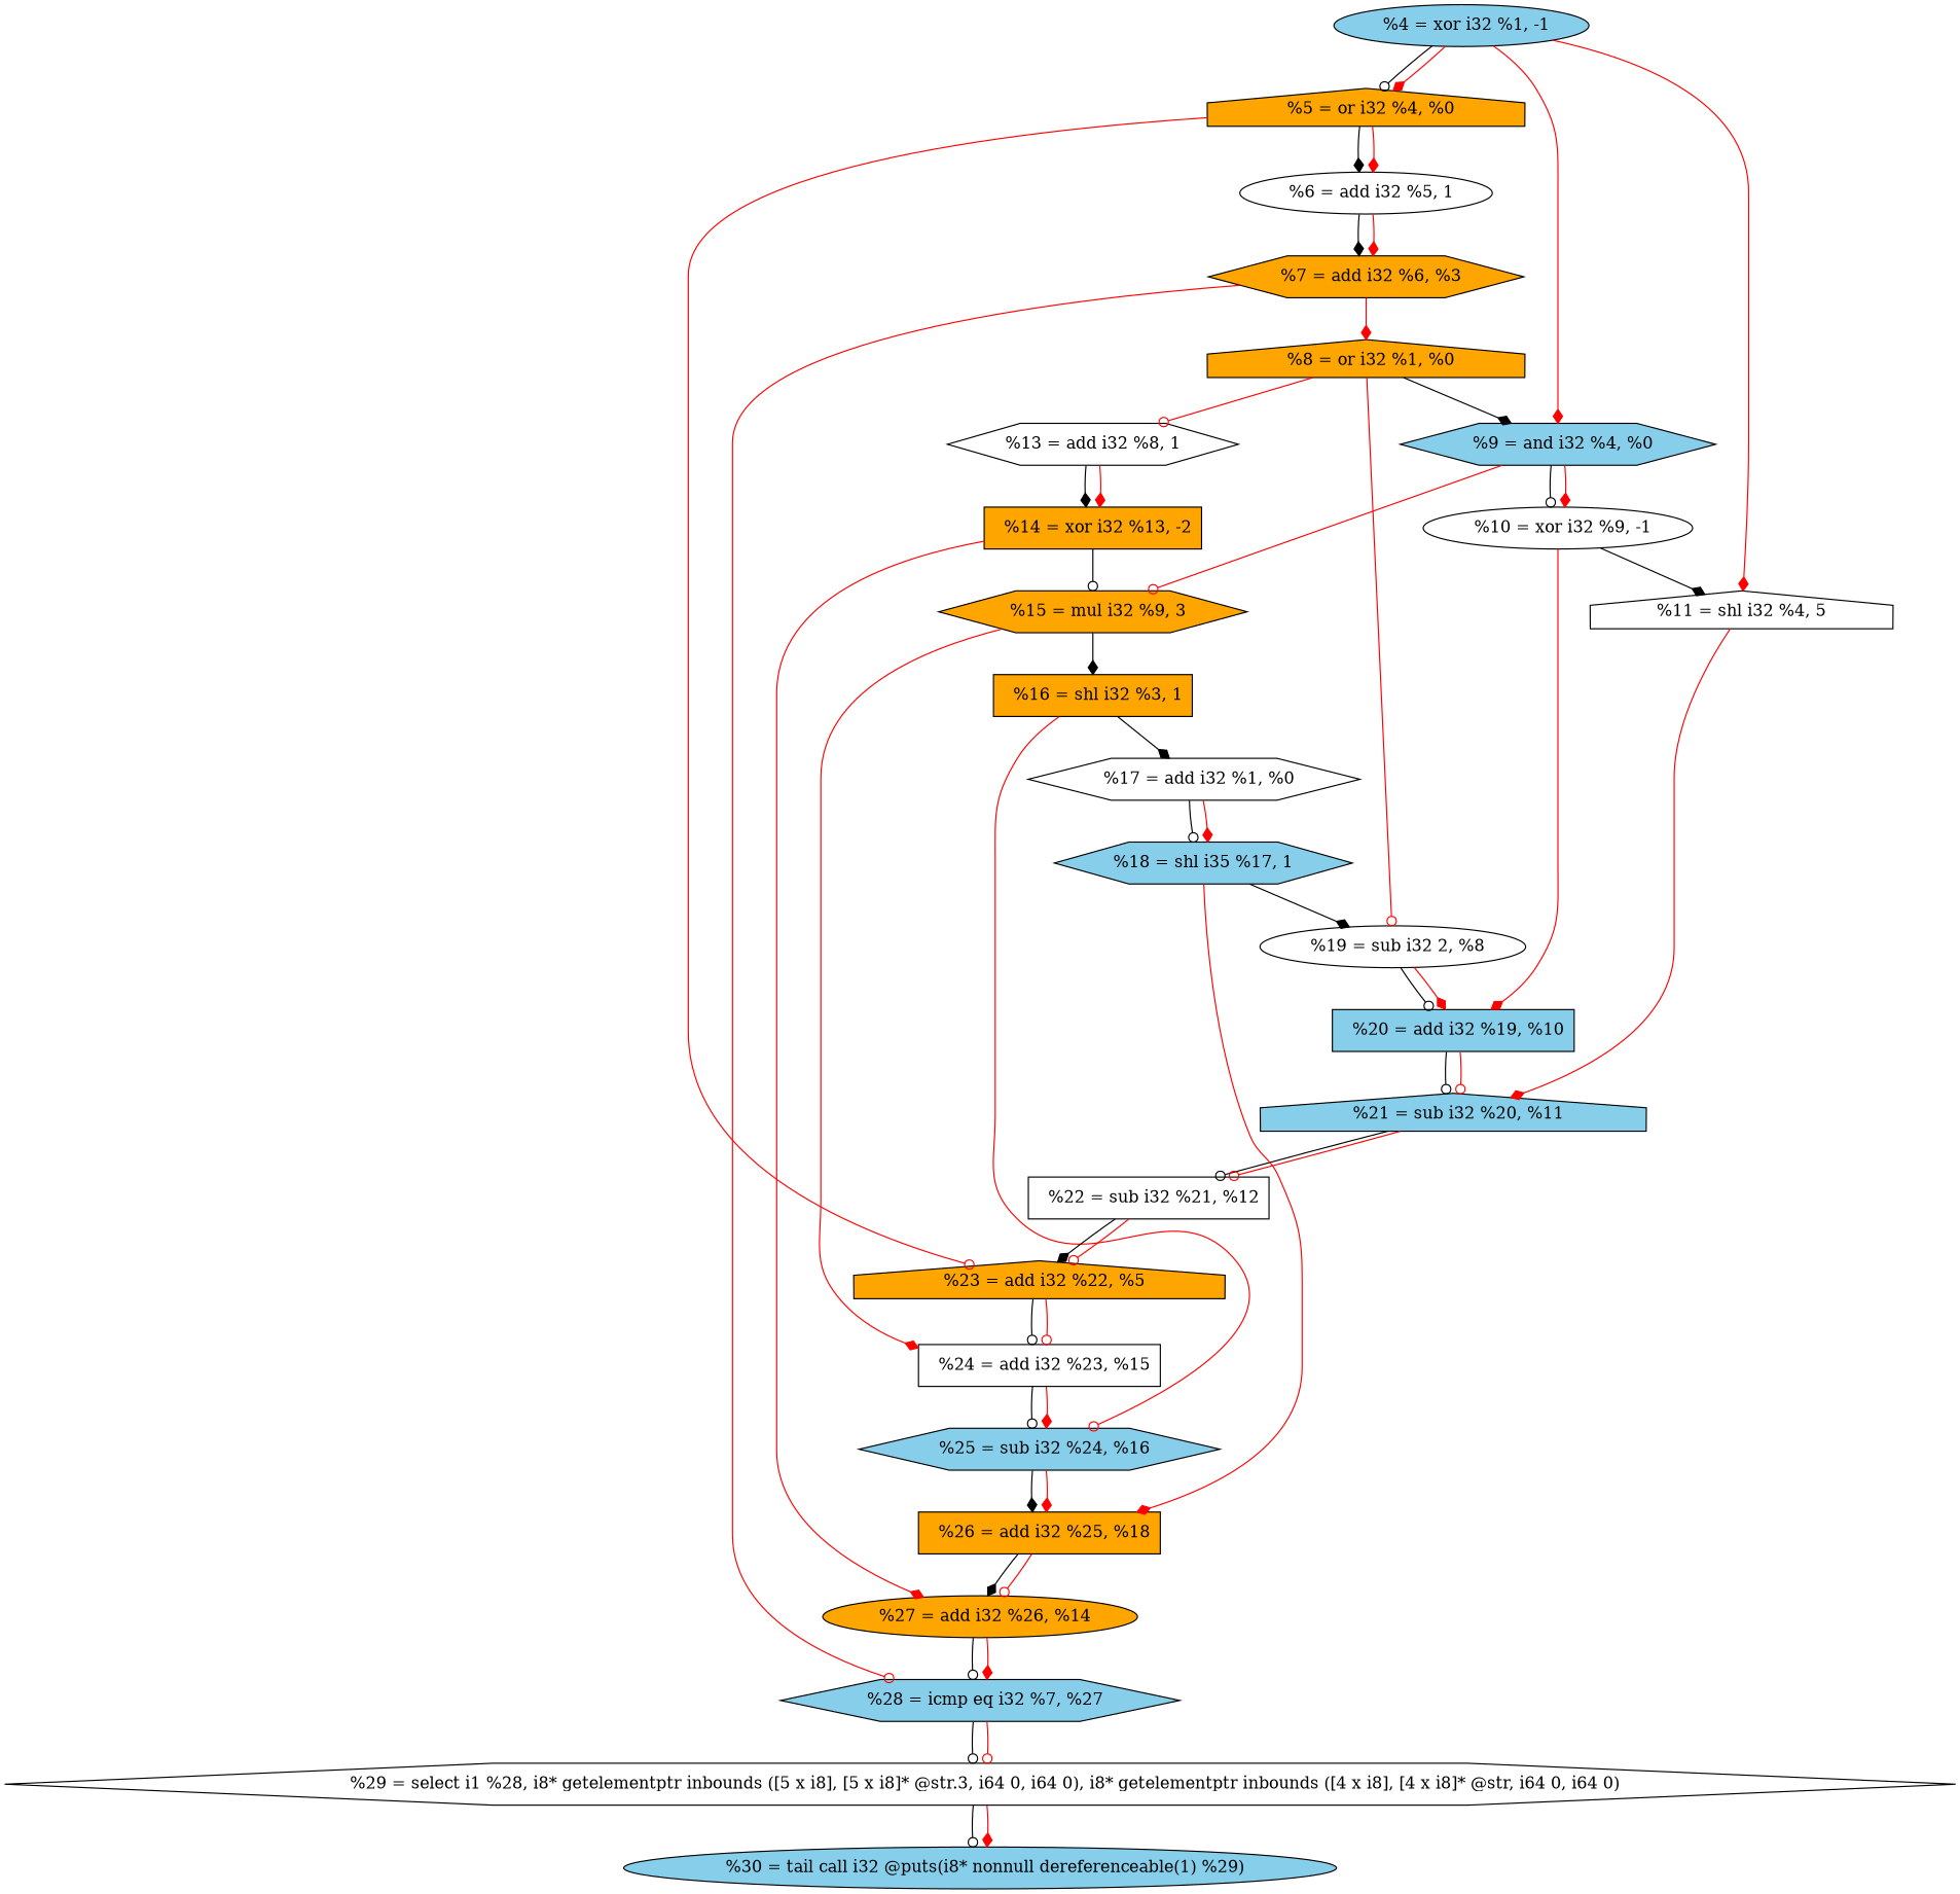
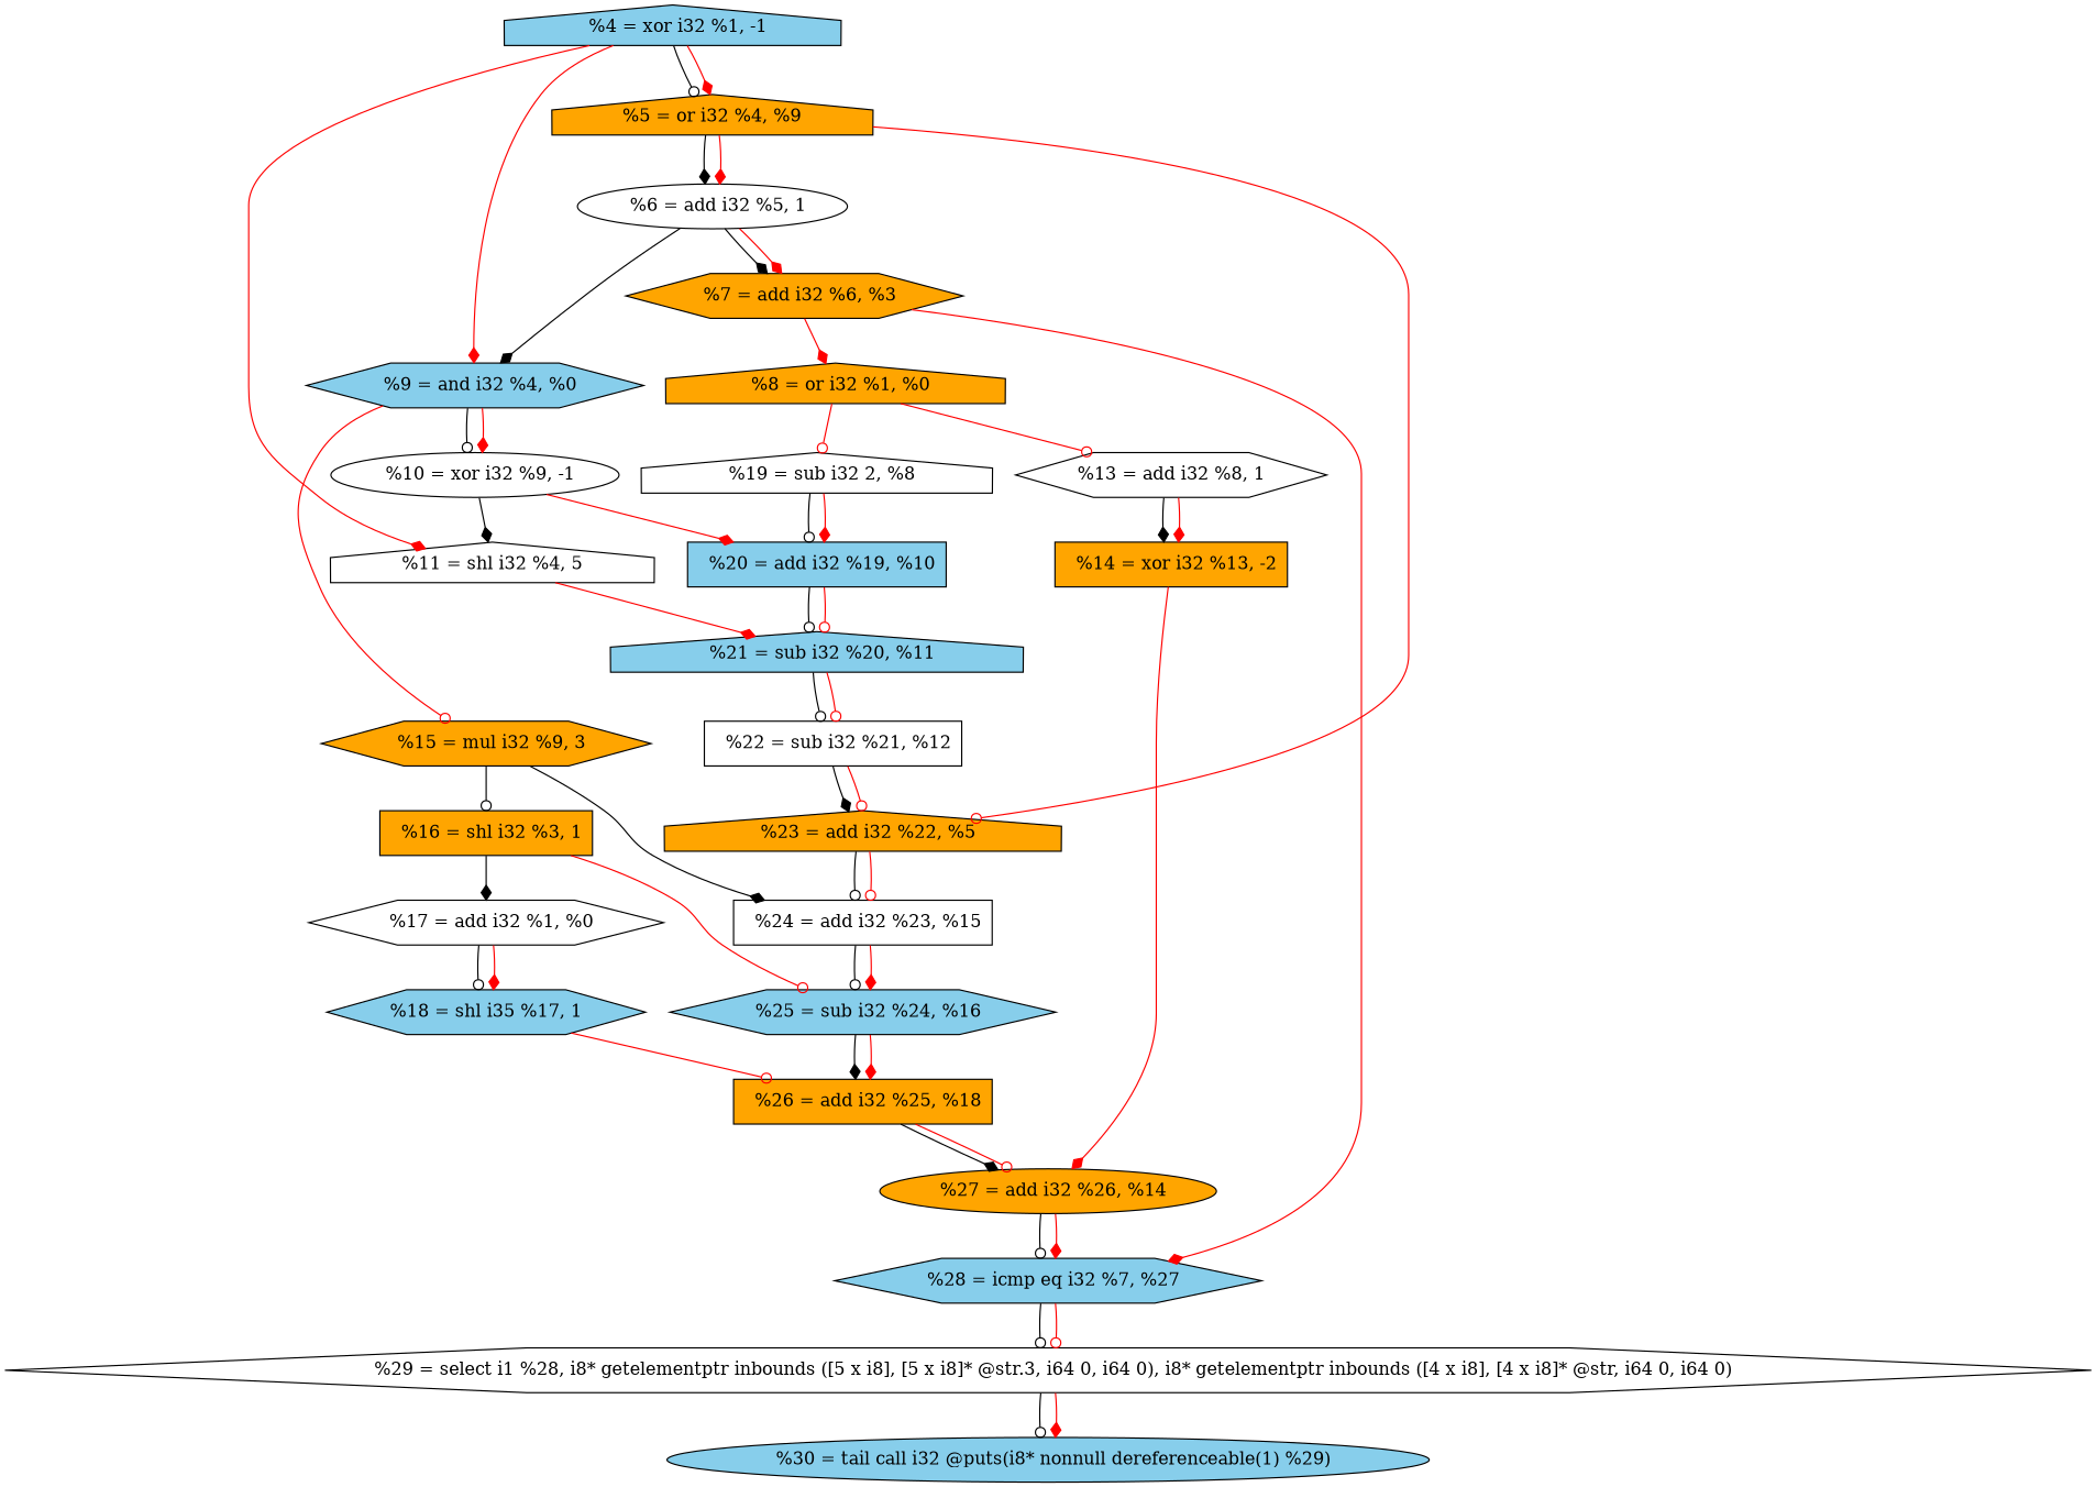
  digraph {
    node [fillcolor=orange shape=hexagon style=filled]
    edge [arrowhead=diamond color=red]
-   n1 [fillcolor=skyblue label="  %4 = xor i32 %1, -1" shape=ellipse]
-   n2 [label="  %5 = or i32 %4, %0" shape=house]
+   n1 [fillcolor=skyblue label="  %4 = xor i32 %1, -1" shape=house]
+   n2 [label="%5 = or i32 %4, %9" shape=house]
    n3 [fillcolor=skyblue label="  %9 = and i32 %4, %0"]
    n4 [fillcolor=white label="%11 = shl i32 %4, 5" shape=house]
    n5 [label="  %7 = add i32 %6, %3"]
    n6 [label="  %8 = or i32 %1, %0" shape=house]
    n7 [fillcolor=skyblue label="  %28 = icmp eq i32 %7, %27"]
    n8 [label="  %16 = shl i32 %3, 1" shape=box]
    n9 [fillcolor=white label="  %17 = add i32 %1, %0"]
    n10 [fillcolor=skyblue label="  %25 = sub i32 %24, %16"]
    n11 [fillcolor=white label="  %6 = add i32 %5, 1" shape=ellipse]
    n12 [label="  %23 = add i32 %22, %5" shape=house]
    n13 [fillcolor=white label="  %10 = xor i32 %9, -1" shape=ellipse]
    n14 [label="  %15 = mul i32 %9, 3"]
    n15 [fillcolor=skyblue label="  %21 = sub i32 %20, %11" shape=house]
    n16 [fillcolor=white label="  %24 = add i32 %23, %15" shape=box]
    n17 [fillcolor=white label="%13 = add i32 %8, 1"]
-   n18 [fillcolor=white label="  %19 = sub i32 2, %8" shape=ellipse]
+   n18 [fillcolor=white label="  %19 = sub i32 2, %8" shape=house]
    n19 [fillcolor=white label="  %29 = select i1 %28, i8* getelementptr inbounds ([5 x i8], [5 x i8]* @str.3, i64 0, i64 0), i8* getelementptr inbounds ([4 x i8], [4 x i8]* @str, i64 0, i64 0)"]
    n20 [label="  %14 = xor i32 %13, -2" shape=box]
    n21 [fillcolor=skyblue label="  %20 = add i32 %19, %10" shape=box]
    n22 [fillcolor=white label="  %22 = sub i32 %21, %12" shape=box]
    n23 [label="  %27 = add i32 %26, %14" shape=ellipse]
    n24 [fillcolor=skyblue label="%18 = shl i35 %17, 1"]
    n25 [label="  %26 = add i32 %25, %18" shape=box]
    n26 [fillcolor=skyblue label="  %30 = tail call i32 @puts(i8* nonnull dereferenceable(1) %29)" shape=ellipse]
    n1 -> n2 [arrowhead=odot color=""]
    n1 -> n2
    n1 -> n3
    n1 -> n4
    n2 -> n11 [color=""]
    n2 -> n11
    n2 -> n12 [arrowhead=odot]
    n3 -> n13 [arrowhead=odot color=""]
    n3 -> n13
    n3 -> n14 [arrowhead=odot]
    n4 -> n15
    n5 -> n6
-   n5 -> n7 [arrowhead=odot]
-   n6 -> n3 [color=""]
+   n5 -> n7
+   n11 -> n3 [color=""]
    n6 -> n17 [arrowhead=odot]
    n6 -> n18 [arrowhead=odot]
    n7 -> n19 [arrowhead=odot color=""]
    n7 -> n19 [arrowhead=odot]
    n8 -> n9 [color=""]
    n8 -> n10 [arrowhead=odot]
    n9 -> n24 [arrowhead=odot color=""]
    n9 -> n24
    n10 -> n25 [color=""]
    n10 -> n25
    n11 -> n5 [color=""]
    n11 -> n5
    n12 -> n16 [arrowhead=odot color=""]
    n12 -> n16 [arrowhead=odot]
    n13 -> n4 [color=""]
    n13 -> n21
-   n14 -> n8 [color=""]
-   n14 -> n16
+   n14 -> n8 [arrowhead=odot color=""]
+   n14 -> n16 [color=black]
    n15 -> n22 [arrowhead=odot color=""]
    n15 -> n22 [arrowhead=odot]
    n16 -> n10 [arrowhead=odot color=""]
    n16 -> n10
    n17 -> n20 [color=""]
    n17 -> n20
    n18 -> n21 [arrowhead=odot color=""]
    n18 -> n21
    n19 -> n26 [arrowhead=odot color=""]
    n19 -> n26
-   n20 -> n14 [arrowhead=odot color=""]
    n20 -> n23
    n21 -> n15 [arrowhead=odot color=""]
    n21 -> n15 [arrowhead=odot]
    n22 -> n12 [color=""]
    n22 -> n12 [arrowhead=odot]
    n23 -> n7 [arrowhead=odot color=""]
    n23 -> n7
-   n24 -> n18 [color=""]
-   n24 -> n25
+   n24 -> n25 [arrowhead=odot]
    n25 -> n23 [color=""]
    n25 -> n23 [arrowhead=odot]
  }
